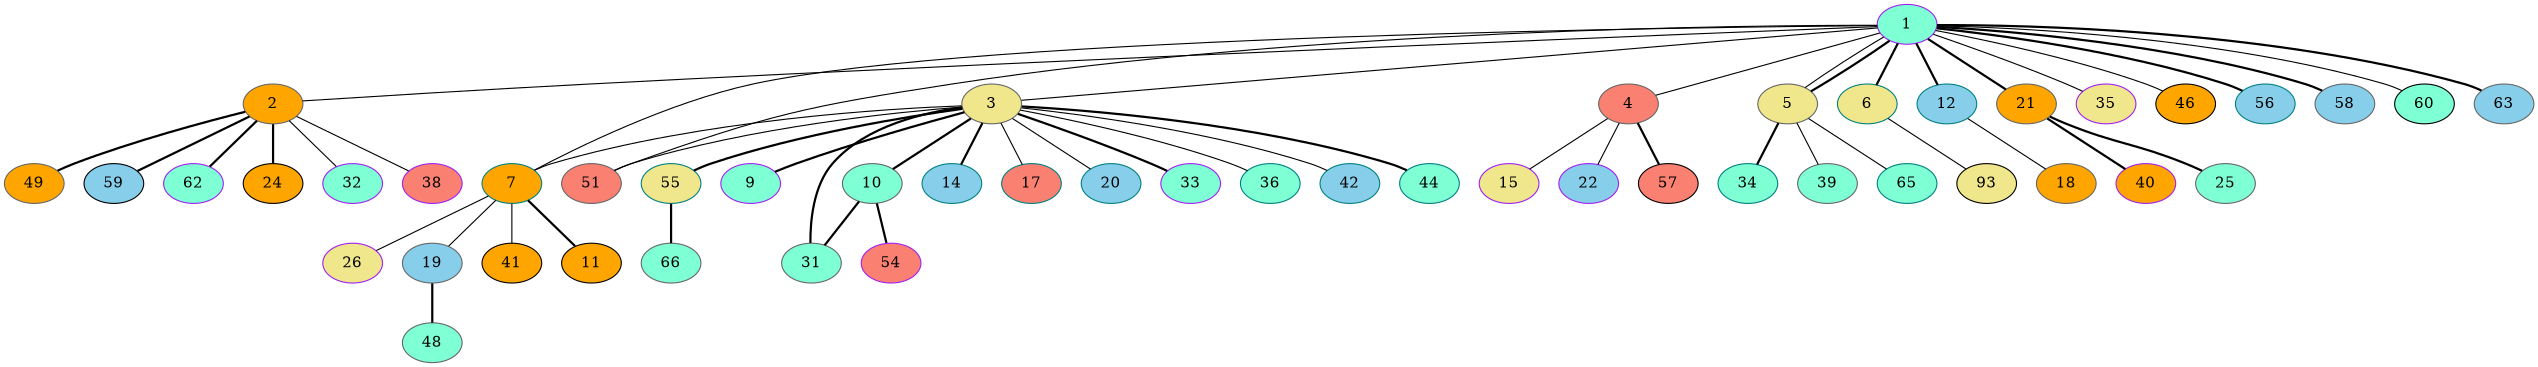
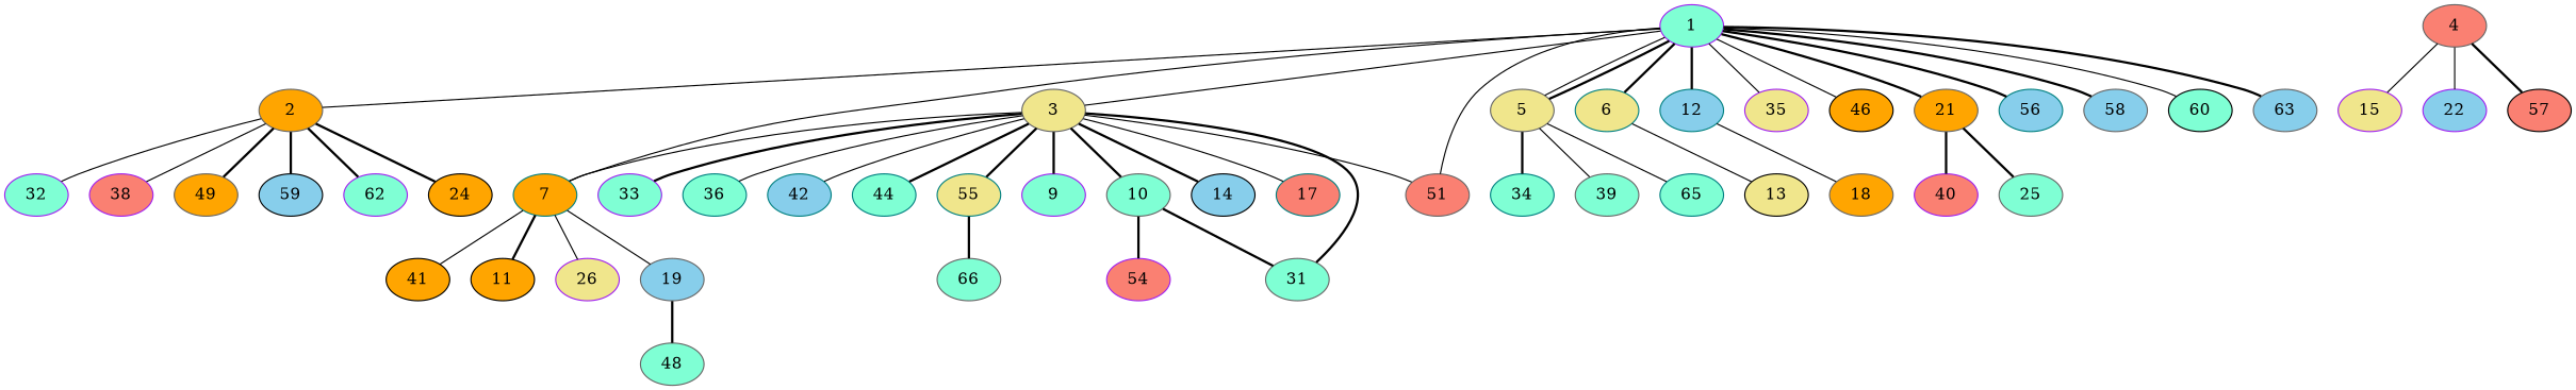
  graph {
    node [color=gray40 fillcolor=aquamarine style=filled]
    edge [style=bold]
    1 [color=purple super="+23"]
    2 [fillcolor=orange super="+19"]
    3 [fillcolor=khaki super="+8"]
    4 [fillcolor=salmon super="+27"]
    5 [fillcolor=khaki super="+30"]
    6 [color=teal fillcolor=khaki super="+61"]
    7 [color=teal fillcolor=orange super="+47"]
    12 [color=teal fillcolor=skyblue super="+45"]
    21 [fillcolor=orange super="+53"]
    35 [color=purple fillcolor=khaki]
    46 [color=black fillcolor=orange]
    51 [fillcolor=salmon]
    56 [color=teal fillcolor=skyblue super="+64"]
    58 [fillcolor=skyblue]
    60 [color=black]
    63 [fillcolor=skyblue]
    24 [color=black fillcolor=orange]
    32 [color=purple]
    38 [color=purple fillcolor=salmon]
    49 [fillcolor=orange]
    59 [color=black fillcolor=skyblue]
    62 [color=purple]
    9 [color=purple super="+37"]
    10 [super="+16"]
-   14 [color=teal fillcolor=skyblue]
+   14 [color=black fillcolor=skyblue]
    17 [color=teal fillcolor=salmon]
-   20 [color=teal fillcolor=skyblue]
    31 [super="+43"]
    33 [color=purple]
    36 [color=teal]
    42 [color=teal fillcolor=skyblue super="+50"]
    44 [color=teal]
    55 [color=teal fillcolor=khaki]
    15 [color=purple fillcolor=khaki]
    22 [color=purple fillcolor=skyblue]
    57 [color=black fillcolor=salmon]
    34 [color=teal]
    39
    65 [color=teal]
-   13 [color=black fillcolor=khaki label=93]
+   13 [color=black fillcolor=khaki]
    11 [color=black fillcolor=orange super="+28"]
    26 [color=purple fillcolor=khaki]
    n43 [fillcolor=skyblue label=19 super="+52"]
    41 [color=black fillcolor=orange]
    18 [fillcolor=orange]
    25
-   40 [color=purple fillcolor=orange]
+   40 [color=purple fillcolor=salmon]
    54 [color=purple fillcolor=salmon]
    66
    48
    1 -- 2 [style=solid]
    1 -- 3 [style=solid]
-   1 -- 4 [style=solid]
    1 -- 5 [style=solid]
    1 -- 5
    1 -- 6
    1 -- 7 [style=solid]
    1 -- 12
    1 -- 21
    1 -- 35 [style=solid]
    1 -- 46 [style=solid]
    1 -- 51 [style=solid]
    1 -- 56
    1 -- 58
    1 -- 60 [style=solid]
    1 -- 63
    2 -- 24
    2 -- 32 [style=solid]
    2 -- 38 [style=solid]
    2 -- 49
    2 -- 59
    2 -- 62
    3 -- 7 [style=solid]
    3 -- 51 [style=solid]
    3 -- 9
    3 -- 10
    3 -- 14
    3 -- 17 [style=solid]
-   3 -- 20 [style=solid]
    3 -- 31
    3 -- 33
    3 -- 36 [style=solid]
    3 -- 42 [style=solid]
    3 -- 44
    3 -- 55
    4 -- 15 [style=solid]
    4 -- 22 [style=solid]
    4 -- 57
    5 -- 34
    5 -- 39 [style=solid]
    5 -- 65 [style=solid]
    6 -- 13 [style=solid]
    7 -- 11
    7 -- 26 [style=solid]
    7 -- n43 [style=solid]
    7 -- 41 [style=solid]
    12 -- 18 [style=solid]
    21 -- 25
    21 -- 40
    10 -- 31
    10 -- 54
    55 -- 66
    n43 -- 48
  }
